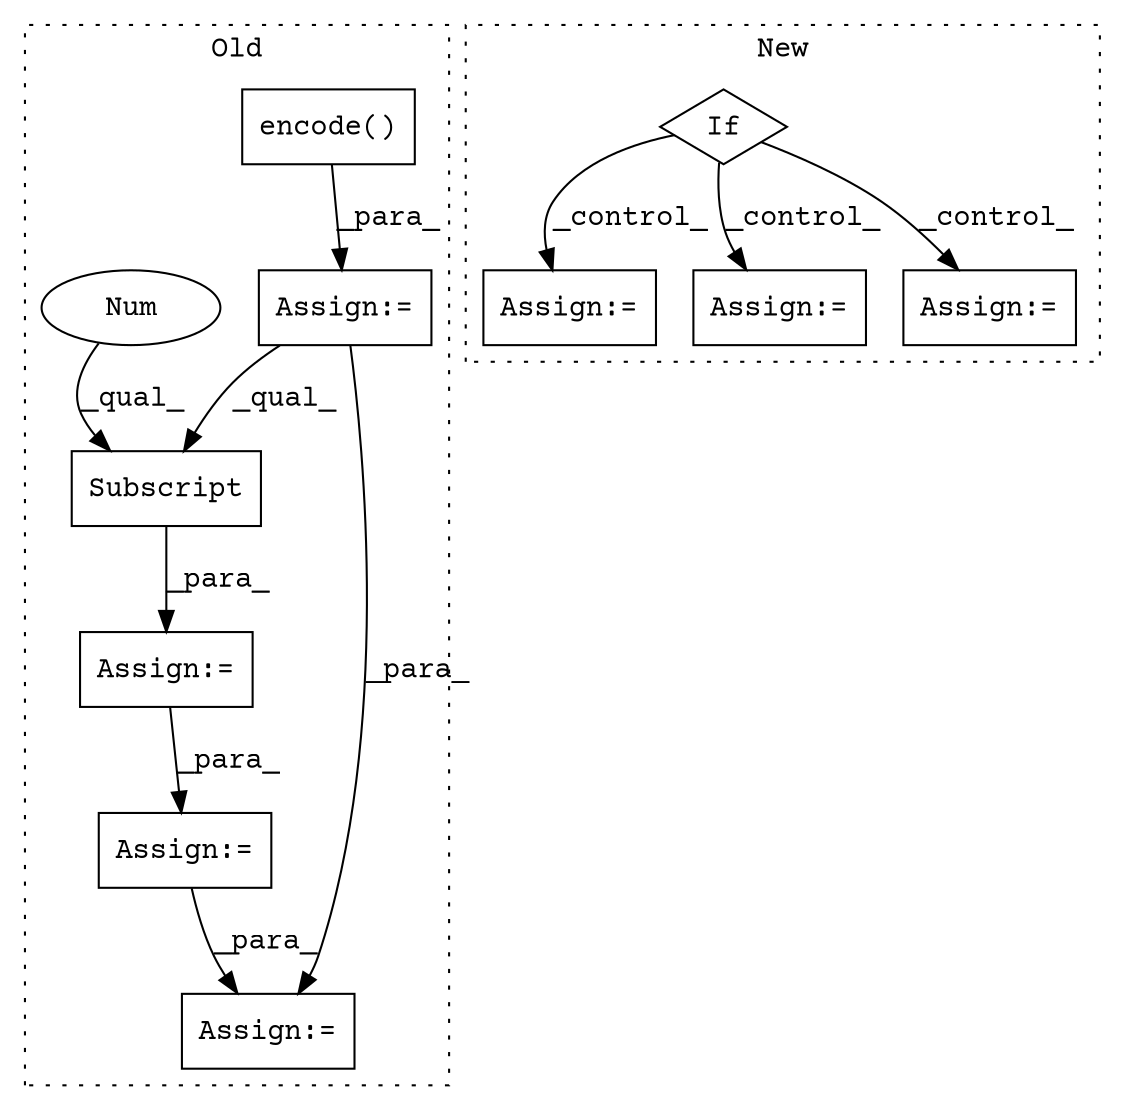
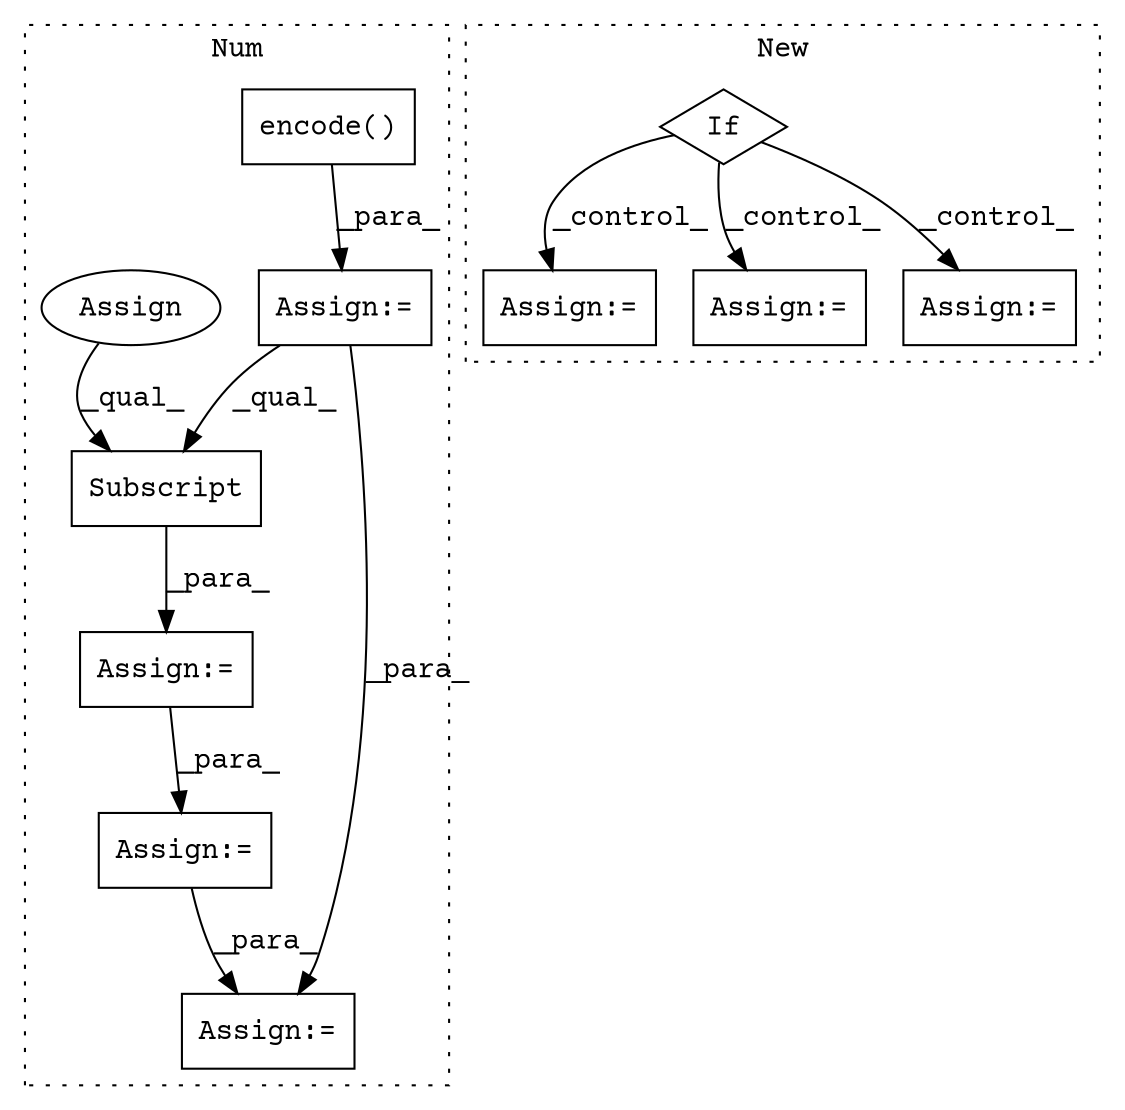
  digraph {
    fontname="Courier Prime"
    node [a=68 fontname="Courier Prime" l=3 shape=box]
    edge [fontname="Courier Prime"]
    n1 [a=75 l="17,96" label="encode()" s="1389,1428"]
    n2 [label="Assign:=" s=1604]
    n3 [label="Assign:=" s=1386]
    n4 [a=63 l="18,0" label=Subscript s="1546,0"]
-   n5 [a=76 l=1 label=Num s=1562 shape=ellipse]
+   n5 [a=76 l=1 label=Assign s=1562 shape=ellipse]
    n6 [label="Assign:=" s=1543]
    n7 [label="Assign:=" s=1718]
    n8 [a=96 label=If s=1720 shape=diamond]
    n9 [label="Assign:=" s=2312]
    n10 [label="Assign:=" s=2016]
    n11 [label="Assign:=" s=1930]
    subgraph cluster_1 {
-     label=Old
+     label=Num
      style=dotted
      n1
      n2
      n3
      n4
      n5
      n6
      n7
    }
    subgraph cluster_2 {
      label=New
      style=dotted
      n8
      n9
      n10
      n11
    }
    n1 -> n3 [label=_para_]
    n2 -> n7 [label=_para_]
    n3 -> n4 [label=_qual_]
    n3 -> n7 [label=_para_]
    n4 -> n6 [label=_para_]
    n5 -> n4 [label=_qual_]
    n6 -> n2 [label=_para_]
    n8 -> n9 [label=_control_]
    n8 -> n10 [label=_control_]
    n8 -> n11 [label=_control_]
  }
